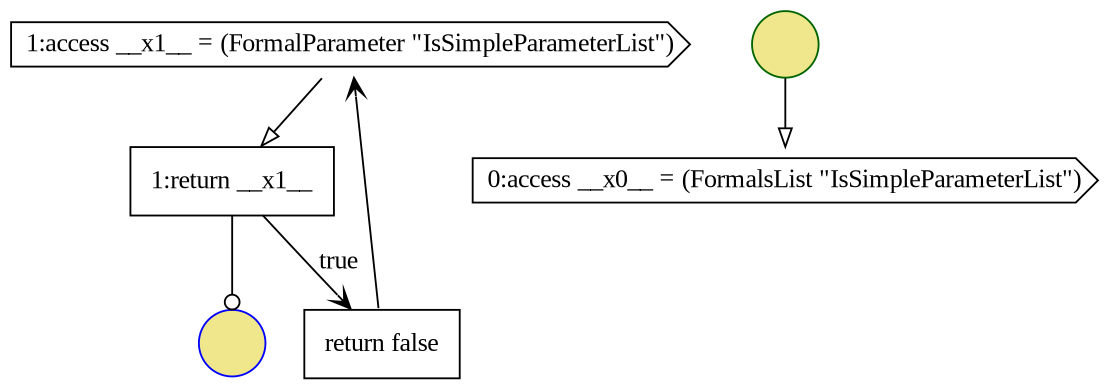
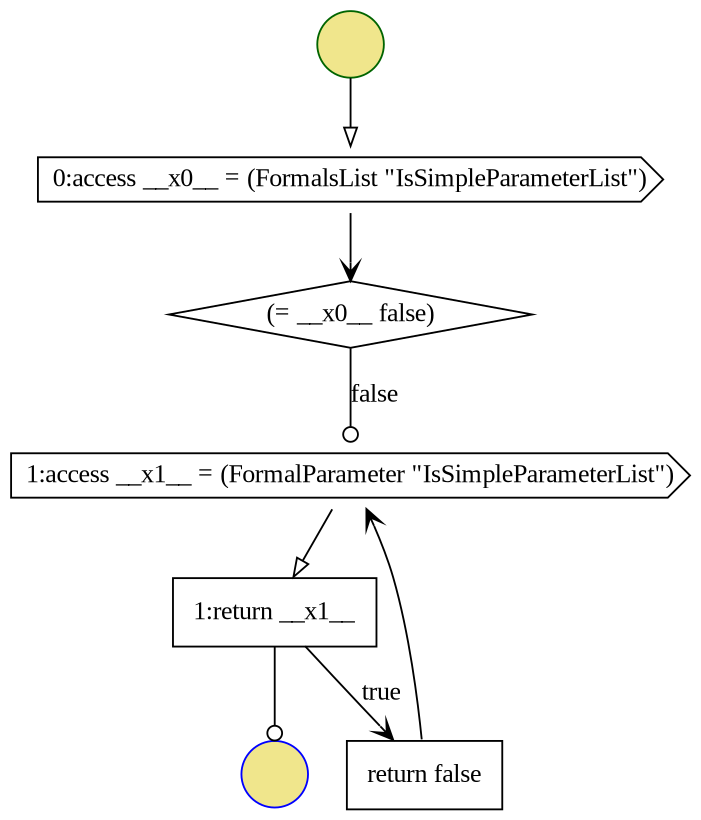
  digraph {
    fontname="Liberation Serif"
    node [color=black fillcolor=white fontname="Liberation Serif" shape=cds style=filled]
    edge [arrowhead=vee color=black fontname="Liberation Serif"]
    n1 [label=<<font color="black">1:access __x1__ = (FormalParameter &quot;IsSimpleParameterList&quot;)</font>>]
    n2 [label=<<font color="black">     <table border="0" cellborder="1" cellspacing="0" cellpadding="10">       <tr><td align="left">1:return __x1__</td></tr>     </table>   </font>> margin=0 shape=none]
    n3 [label=<<font color="black">     <table border="0" cellborder="1" cellspacing="0" cellpadding="10">       <tr><td align="left">return false</td></tr>     </table>   </font>> margin=0 shape=none]
    n4 [color=blue fillcolor=khaki label=" " shape=circle]
    n5 [color=darkgreen fillcolor=khaki label=" " shape=circle]
    n6 [label=<<font color="black">0:access __x0__ = (FormalsList &quot;IsSimpleParameterList&quot;)</font>>]
+   n7 [label=<<font color="black">(= __x0__ false)</font>> shape=diamond]
    n1 -> n2 [arrowhead=onormal]
    n2 -> n3 [label=<<font color="black">true</font>>]
    n2 -> n4 [arrowhead=odot]
    n3 -> n1
    n5 -> n6 [arrowhead=onormal]
+   n6 -> n7
+   n7 -> n1 [arrowhead=odot label=<<font color="black">false</font>>]
  }
